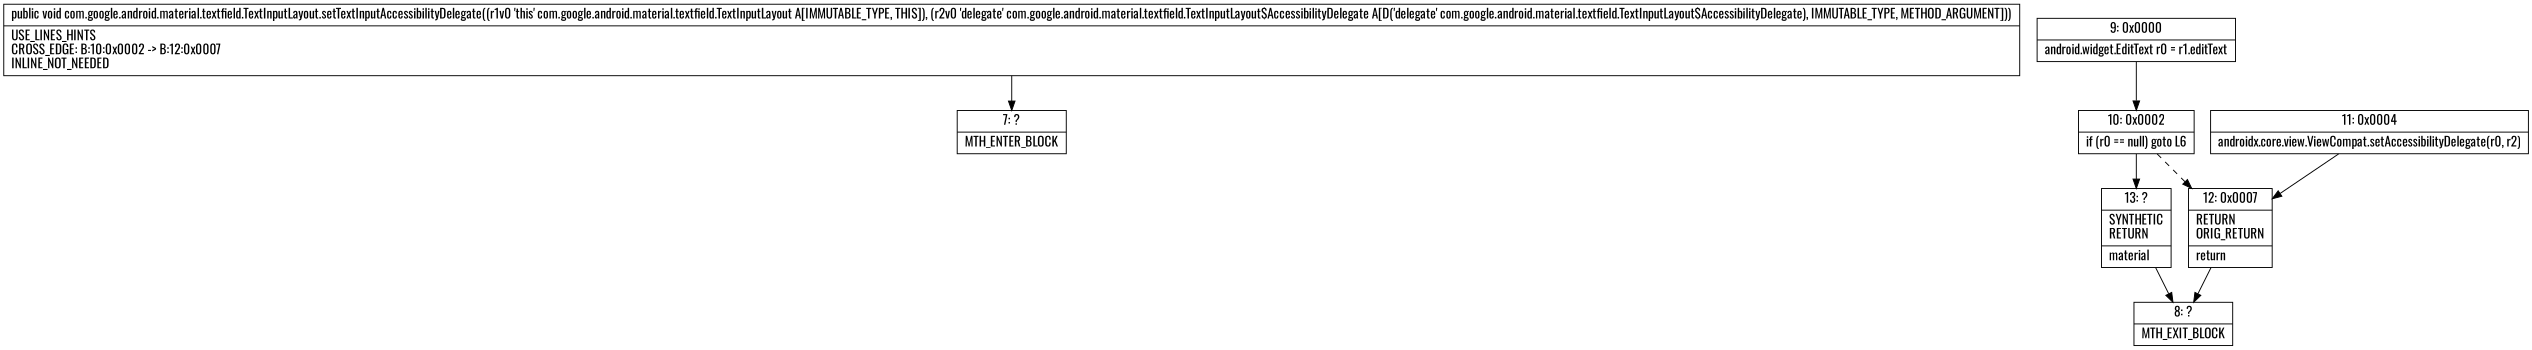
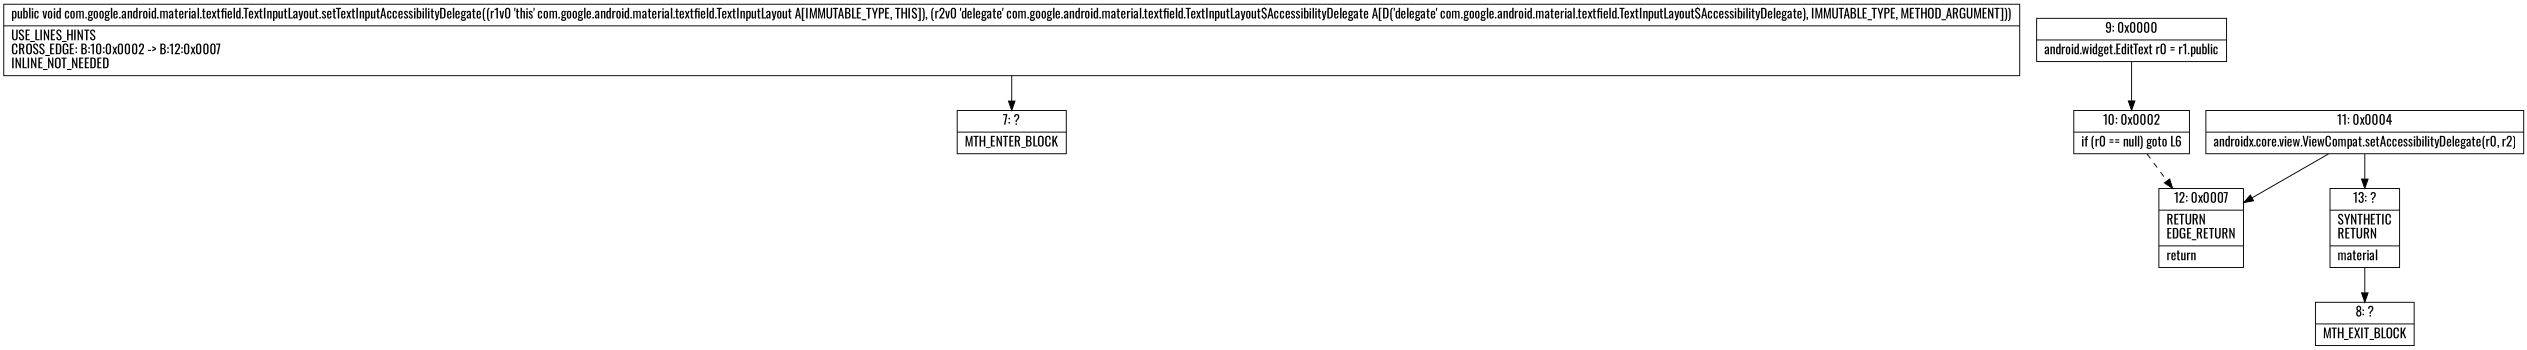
  digraph {
    fontname=Oswald
    node [fontname=Oswald shape=record]
    edge [fontname=Oswald]
    n1 [label="{7\:\ ?|MTH_ENTER_BLOCK\l}"]
-   n2 [label="{9\:\ 0x0000|android.widget.EditText r0 = r1.editText\l}"]
+   n2 [label="{9\:\ 0x0000|android.widget.EditText r0 = r1.public\l}"]
    n3 [label="{10\:\ 0x0002|if (r0 == null) goto L6\l}"]
    n4 [label="{13\:\ ?|SYNTHETIC\lRETURN\l|material\l}"]
-   n5 [label="{12\:\ 0x0007|RETURN\lORIG_RETURN\l|return\l}"]
+   n5 [label="{12\:\ 0x0007|RETURN\lEDGE_RETURN\l|return\l}"]
    n6 [label="{11\:\ 0x0004|androidx.core.view.ViewCompat.setAccessibilityDelegate(r0, r2)\l}"]
    n7 [label="{8\:\ ?|MTH_EXIT_BLOCK\l}"]
    n8 [label="{public void com.google.android.material.textfield.TextInputLayout.setTextInputAccessibilityDelegate((r1v0 'this' com.google.android.material.textfield.TextInputLayout A[IMMUTABLE_TYPE, THIS]), (r2v0 'delegate' com.google.android.material.textfield.TextInputLayout$AccessibilityDelegate A[D('delegate' com.google.android.material.textfield.TextInputLayout$AccessibilityDelegate), IMMUTABLE_TYPE, METHOD_ARGUMENT]))  | USE_LINES_HINTS\lCROSS_EDGE: B:10:0x0002 \-\> B:12:0x0007\lINLINE_NOT_NEEDED\l}"]
    n2 -> n3
-   n3 -> n4
+   n6 -> n4
    n3 -> n5 [style=dashed]
    n4 -> n7
-   n5 -> n7
    n6 -> n5
    n8 -> n1
  }
